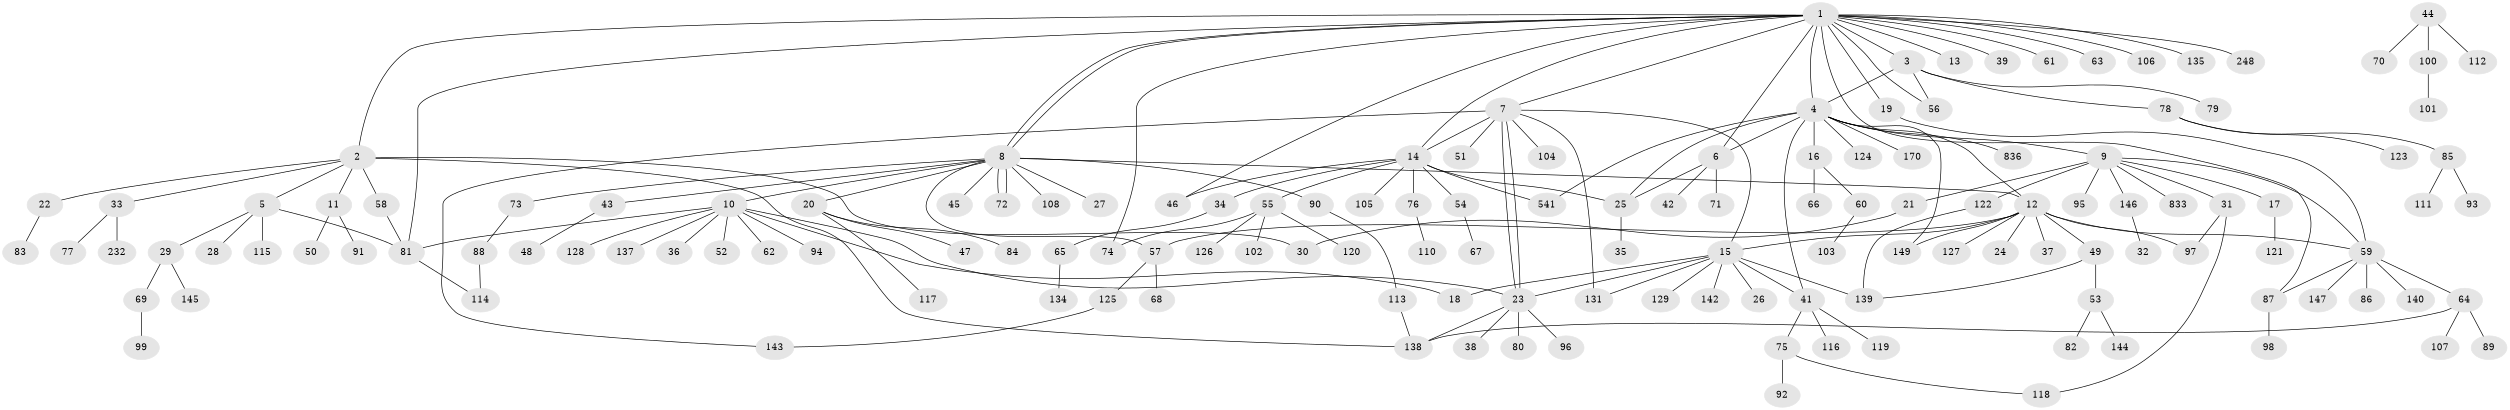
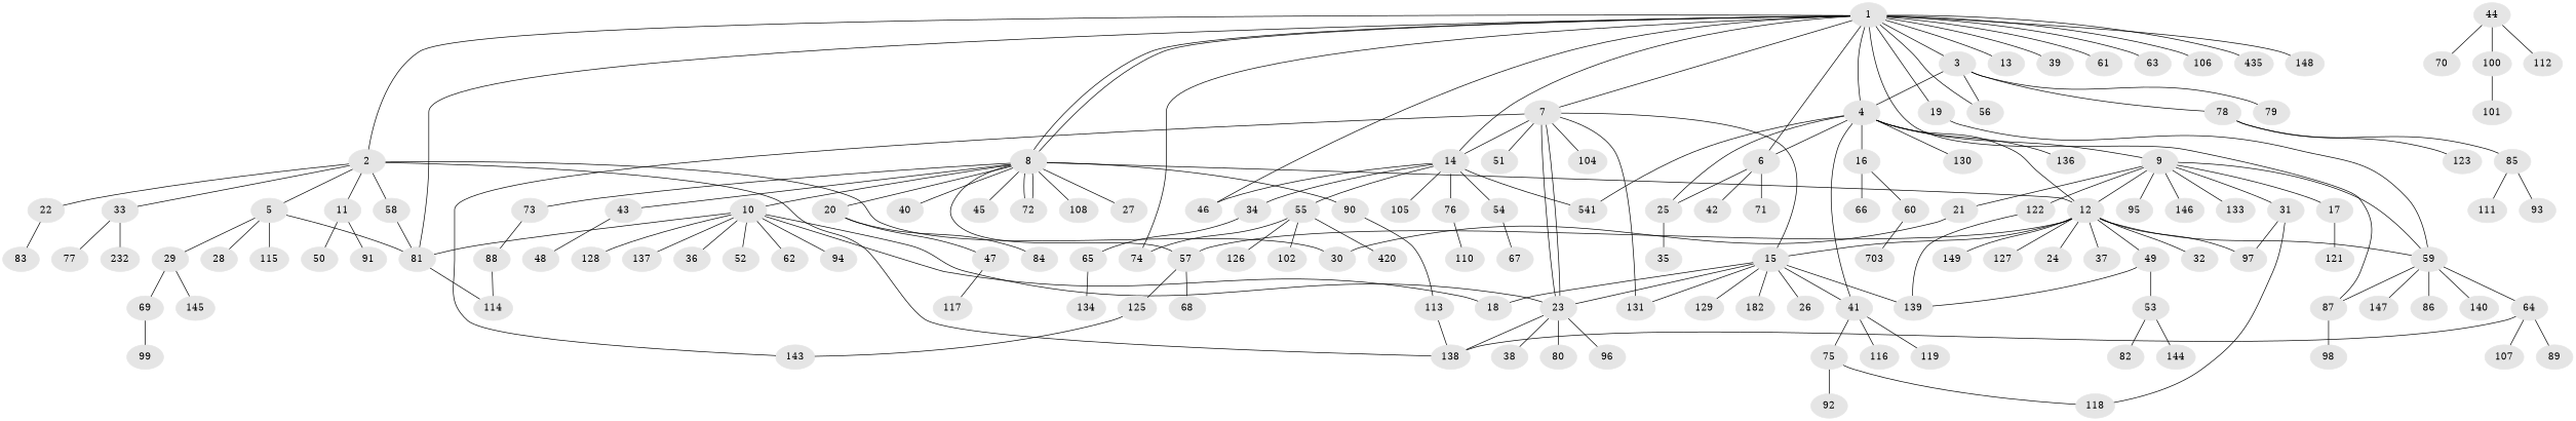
  graph {
    node [color=gray90 style=filled]
    1
    2
    3
    4
    6
    7
    8
    13
    14
    19
    39
    46
    56
    61
    63
    74
    81
    87
    106
-   135
-   148 [label=248]
+   135 [label=435]
+   148
    5
    11
    22
    30
    33
    58
    138
    78
    79
    9
    12
    16
    25
    41
-   124
-   130 [label=170]
-   136 [label=836]
+   130
+   136
    n39 [label=541]
    149
    42
    71
    15
    23
    51
    104
    131
    143
    10
    20
    27
+   40
    43
    45
    57
    72
    73
    90
    108
    34
    54
    55
    76
    105
    59
    114
    98
    28
    29
    115
    50
    91
    83
    77
    n75 [label=232]
    85
    123
    17
    21
    31
    95
    122
-   133 [label=833]
+   133
    146
    24
    32
    37
    49
    97
    127
    60
    66
    35
    75
    116
    119
    69
    145
    18
    26
    129
    139
-   142
+   142 [label=182]
    38
    80
    96
    44
    70
    100
    112
    36
    52
    62
    94
    128
    137
    47
    84
    117
    48
    68
    125
    88
    113
    121
    118
    64
    86
    140
    147
    53
    65
    67
    102
-   120
+   120 [label=420]
    126
    110
-   103
+   103 [label=703]
    99
    134
    92
    101
    82
    144
    89
    107
    93
    111
    1 -- 2
    1 -- 3
    1 -- 4
    1 -- 6
    1 -- 7
    1 -- 8
    1 -- 8
    1 -- 13
    1 -- 14
    1 -- 19
    1 -- 39
    1 -- 46
    1 -- 56
    1 -- 61
    1 -- 63
    1 -- 74
    1 -- 81
    1 -- 87
    1 -- 106
    1 -- 135
    1 -- 148
    2 -- 5
    2 -- 11
    2 -- 22
    2 -- 30
    2 -- 33
    2 -- 58
    2 -- 138
    3 -- 4
    3 -- 56
    3 -- 78
    3 -- 79
    4 -- 6
    4 -- 9
    4 -- 12
    4 -- 16
    4 -- 25
    4 -- 41
-   4 -- 124
    4 -- 130
    4 -- 136
    4 -- n39
-   4 -- 149
    6 -- 25
    6 -- 42
    6 -- 71
    7 -- 14
    7 -- 15
    7 -- 23
    7 -- 23
    7 -- 51
    7 -- 104
    7 -- 131
    7 -- 143
    8 -- 12
    8 -- 10
    8 -- 20
    8 -- 27
+   8 -- 40
    8 -- 43
    8 -- 45
    8 -- 57
    8 -- 72
    8 -- 72
    8 -- 73
    8 -- 90
    8 -- 108
    14 -- 46
-   14 -- 25
    14 -- n39
    14 -- 34
    14 -- 54
    14 -- 55
    14 -- 76
    14 -- 105
    19 -- 59
    81 -- 114
    87 -- 98
    5 -- 81
    5 -- 28
    5 -- 29
    5 -- 115
    11 -- 50
    11 -- 91
    22 -- 83
    33 -- 77
    33 -- n75
    58 -- 81
    78 -- 85
    78 -- 123
+   9 -- 12
    9 -- 59
    9 -- 17
    9 -- 21
    9 -- 31
    9 -- 95
    9 -- 122
    9 -- 133
    9 -- 146
    12 -- 149
    12 -- 15
    12 -- 57
    12 -- 59
    12 -- 24
-   146 -- 32
+   12 -- 32
    12 -- 37
    12 -- 49
    12 -- 97
    12 -- 127
    16 -- 60
    16 -- 66
    25 -- 35
    41 -- 75
    41 -- 116
    41 -- 119
    15 -- 41
    15 -- 23
    15 -- 131
    15 -- 18
    15 -- 26
    15 -- 129
    15 -- 139
    15 -- 142
    23 -- 138
    23 -- 38
    23 -- 80
    23 -- 96
    10 -- 81
    10 -- 23
    10 -- 18
    10 -- 36
    10 -- 52
    10 -- 62
    10 -- 94
    10 -- 128
    10 -- 137
    20 -- 47
    20 -- 84
-   20 -- 117
+   47 -- 117
    43 -- 48
    57 -- 68
    57 -- 125
    73 -- 88
    90 -- 113
    34 -- 65
    54 -- 67
    55 -- 74
    55 -- 102
    55 -- 120
    55 -- 126
    76 -- 110
    59 -- 87
    59 -- 64
    59 -- 86
    59 -- 140
    59 -- 147
    29 -- 69
    29 -- 145
    85 -- 93
    85 -- 111
    17 -- 121
    21 -- 30
    31 -- 97
    31 -- 118
    122 -- 139
    49 -- 139
    49 -- 53
    60 -- 103
    75 -- 118
    75 -- 92
    69 -- 99
    44 -- 70
    44 -- 100
    44 -- 112
    100 -- 101
    125 -- 143
    88 -- 114
    113 -- 138
    64 -- 138
    64 -- 89
    64 -- 107
    53 -- 82
    53 -- 144
    65 -- 134
  }
